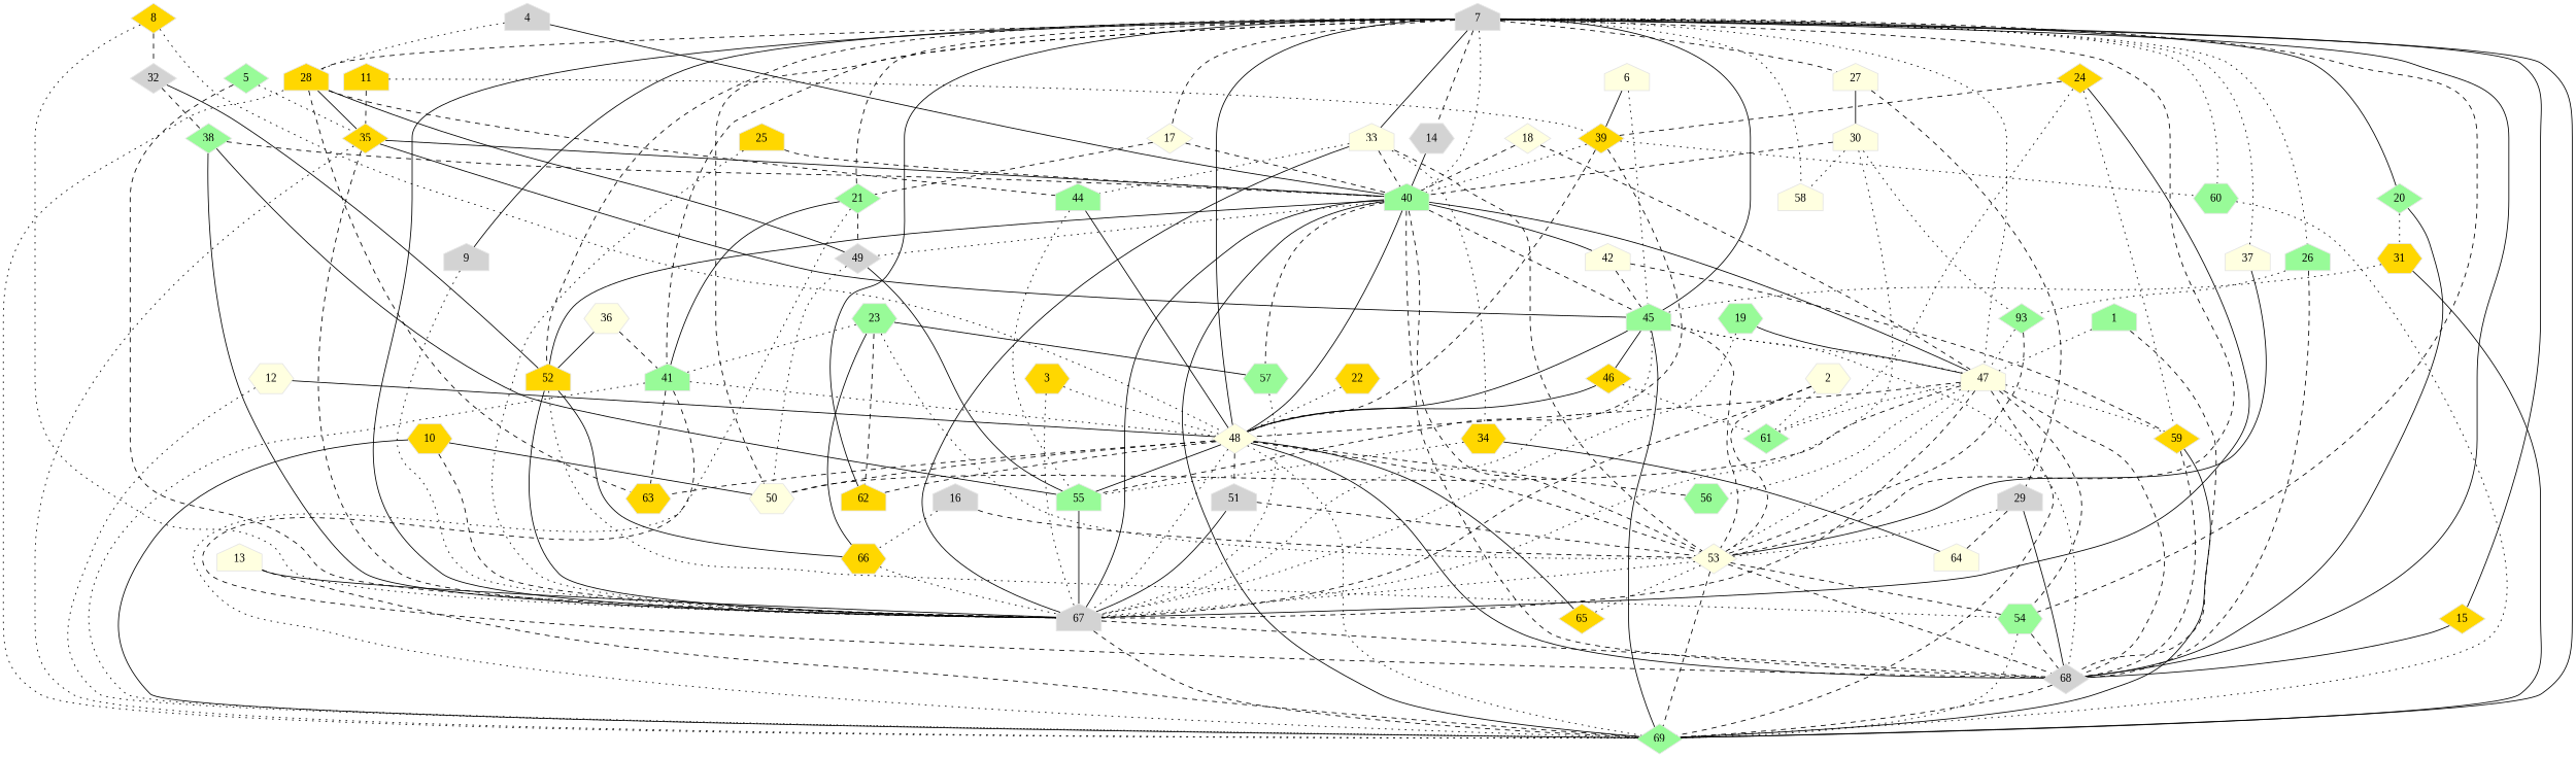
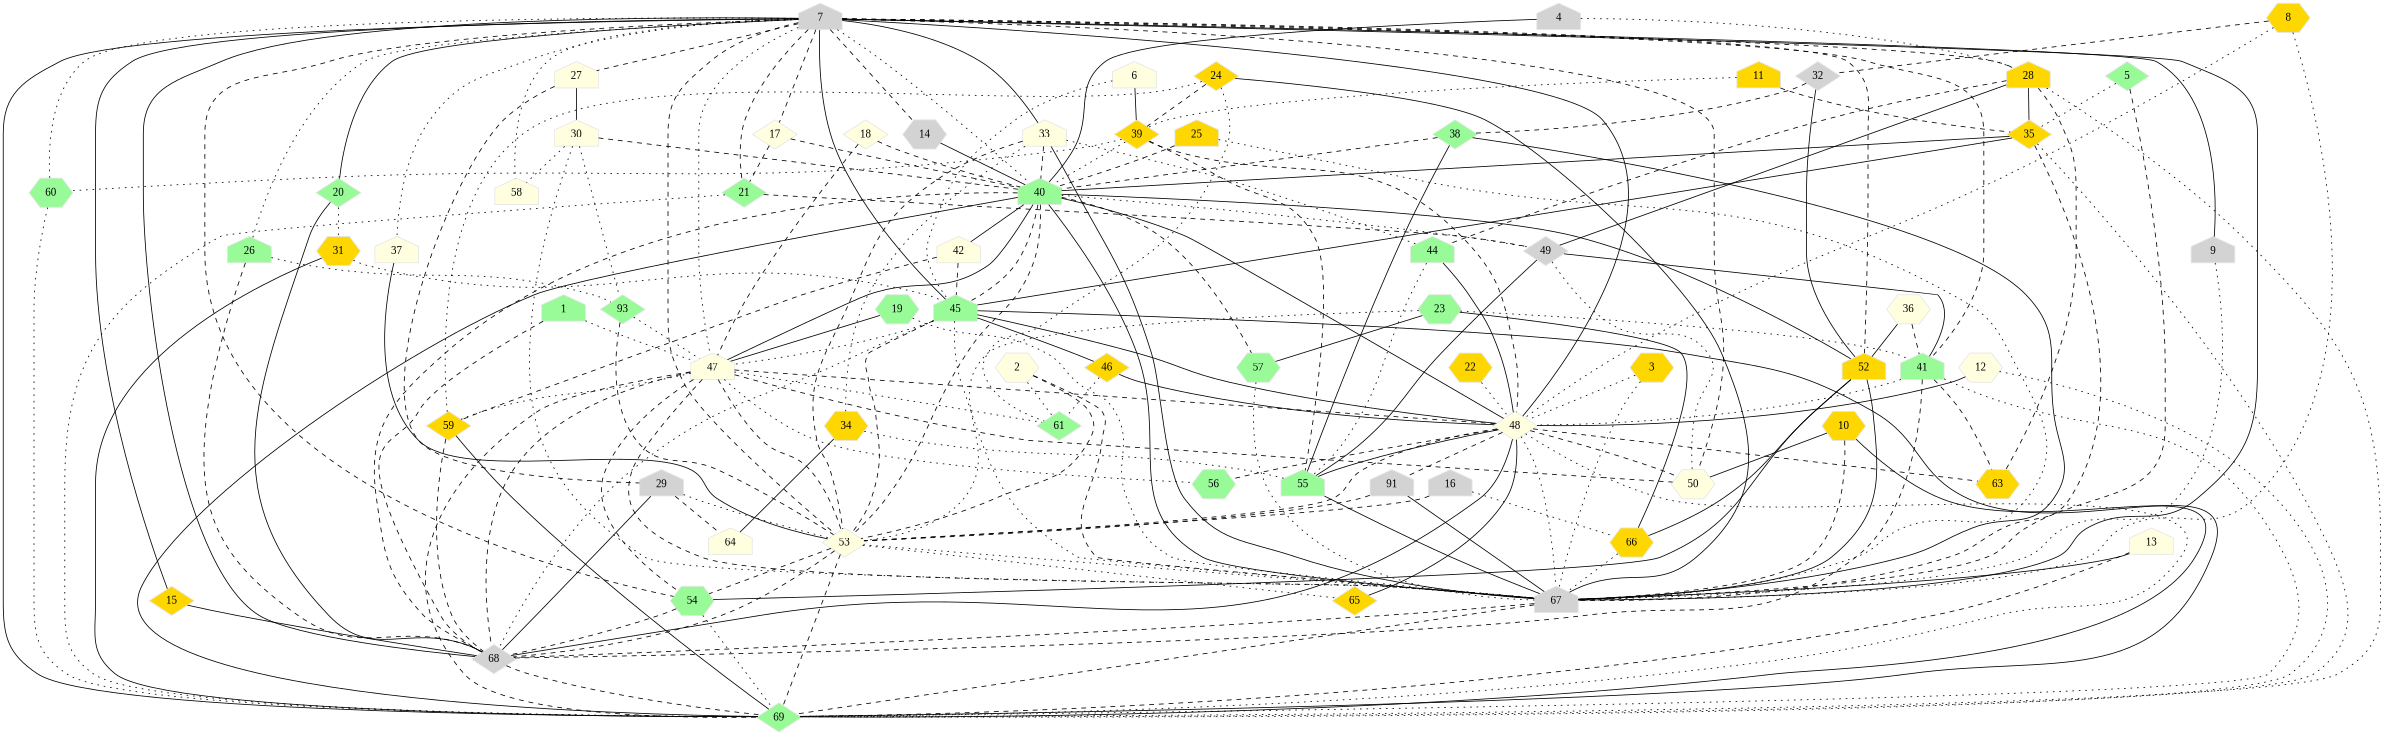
  graph {
    fontname="Liberation Serif"
    node [color=gray90 fillcolor=palegreen fontname="Liberation Serif" shape=house style=filled]
    edge [fontname="Liberation Serif" style=dashed weight=1.0]
    47 [fillcolor=lightyellow]
    1
    68 [fillcolor=lightgrey shape=diamond]
    53 [fillcolor=lightyellow shape=diamond]
    61 [shape=diamond]
    67 [fillcolor=lightgrey]
    48 [fillcolor=lightyellow shape=diamond]
    50 [fillcolor=lightyellow shape=hexagon]
    54 [shape=hexagon]
    69 [shape=diamond]
    59 [fillcolor=gold shape=diamond]
    56 [shape=hexagon]
    2 [fillcolor=lightyellow shape=hexagon]
    65 [fillcolor=gold shape=diamond]
    3 [fillcolor=gold shape=hexagon]
-   62 [fillcolor=gold]
    63 [fillcolor=gold shape=hexagon]
    55
-   51 [fillcolor=lightgrey]
+   51 [fillcolor=lightgrey label=91]
    4 [fillcolor=lightgrey]
    28 [fillcolor=gold]
    40
    35 [fillcolor=gold shape=diamond]
    49 [fillcolor=lightgrey shape=diamond]
    44
    45
    52 [fillcolor=gold]
    57 [shape=hexagon]
    42 [fillcolor=lightyellow]
    5 [shape=diamond]
    6 [fillcolor=lightyellow]
    39 [fillcolor=gold shape=diamond]
    60 [shape=hexagon]
    46 [fillcolor=gold shape=diamond]
    7 [fillcolor=lightgrey]
    9 [fillcolor=lightgrey]
    14 [fillcolor=lightgrey shape=hexagon]
    15 [fillcolor=gold shape=diamond]
    17 [fillcolor=lightyellow shape=diamond]
    20 [shape=diamond]
    21 [shape=diamond]
    26
    27 [fillcolor=lightyellow]
    33 [fillcolor=lightyellow]
    37 [fillcolor=lightyellow]
    41
    58 [fillcolor=lightyellow]
    31 [fillcolor=gold shape=hexagon]
    n49 [label=93 shape=diamond]
    29 [fillcolor=lightgrey]
    30 [fillcolor=lightyellow]
    34 [fillcolor=gold shape=hexagon]
    66 [fillcolor=gold shape=hexagon]
-   8 [fillcolor=gold shape=diamond]
+   8 [fillcolor=gold shape=hexagon]
    32 [fillcolor=lightgrey shape=diamond]
    38 [shape=diamond]
    10 [fillcolor=gold shape=hexagon]
    11 [fillcolor=gold]
    12 [fillcolor=lightyellow shape=hexagon]
    13 [fillcolor=lightyellow]
    16 [fillcolor=lightgrey]
    18 [fillcolor=lightyellow shape=diamond]
    19 [shape=hexagon]
    22 [fillcolor=gold shape=hexagon]
    23 [shape=hexagon]
    24 [fillcolor=gold shape=diamond]
    25 [fillcolor=gold]
    64 [fillcolor=lightyellow]
    36 [fillcolor=lightyellow shape=hexagon]
    47 -- 68
-   47 -- 53 [style=dotted]
+   47 -- 53
    47 -- 61 [style=dotted]
    47 -- 67 [weight=2.0]
    47 -- 48
    47 -- 50
    47 -- 54 [weight=2.0]
    47 -- 69
    47 -- 59 [style=dotted]
    47 -- 56 [style=dotted]
    1 -- 47 [style=dotted]
    1 -- 68
    68 -- 69 [weight=2.0]
    53 -- 68
    53 -- 67 [style=dotted]
    53 -- 54
    53 -- 69 [weight=2.0]
    53 -- 65 [style=dotted]
    67 -- 68
    67 -- 69
    48 -- 68 [style=solid weight=2.0]
    48 -- 53 [weight=2.0]
    48 -- 67 [style=dotted weight=2.0]
    48 -- 50
    48 -- 69 [style=dotted]
    48 -- 56
    48 -- 65 [style=solid]
-   48 -- 62
    48 -- 63
    48 -- 55 [style=solid]
    48 -- 51
    54 -- 68
    54 -- 69 [style=dotted]
    59 -- 68
    59 -- 69 [style=solid]
    2 -- 53
    2 -- 61 [style=dotted]
    2 -- 67
    3 -- 67 [style=dotted]
    3 -- 48 [style=dotted]
    55 -- 67 [style=solid weight=3.0]
    51 -- 53
    51 -- 67 [style=solid weight=2.0]
    4 -- 28 [style=dotted]
    4 -- 40 [style=solid]
    28 -- 69 [style=dotted]
    28 -- 63
    28 -- 35 [style=solid]
    28 -- 49 [style=solid]
    28 -- 44
    40 -- 47 [style=solid weight=2.0]
    40 -- 68
    40 -- 53
    40 -- 67 [style=solid]
    40 -- 48 [style=solid weight=2.0]
    40 -- 69 [style=solid]
    40 -- 49 [style=dotted]
    40 -- 45 [weight=2.0]
    40 -- 52 [style=solid]
    40 -- 57
    40 -- 42 [style=solid weight=2.0]
    35 -- 67
    35 -- 69 [style=dotted]
    35 -- 40 [style=solid]
    35 -- 45 [style=solid]
    49 -- 50 [style=dotted]
    49 -- 55 [style=solid]
    44 -- 48 [style=solid]
    44 -- 55 [style=dotted]
    45 -- 47 [style=dotted]
    45 -- 68 [style=dotted weight=2.0]
    45 -- 53
    45 -- 67 [style=dotted]
    45 -- 48 [style=solid]
    45 -- 69 [style=solid]
    45 -- 46 [style=solid]
    52 -- 67 [style=solid]
-   52 -- 54 [style=dotted]
+   52 -- 54 [style=solid]
    52 -- 66 [style=solid]
    57 -- 67 [style=dotted]
    42 -- 59
    42 -- 45
    5 -- 67
    5 -- 35 [style=dotted]
    6 -- 45 [style=dotted]
    6 -- 39 [style=solid]
    39 -- 48
    39 -- 55
    39 -- 40 [style=dotted weight=2.0]
    39 -- 60 [style=dotted]
    60 -- 69 [style=dotted]
    46 -- 61 [style=dotted weight=2.0]
    46 -- 48 [style=solid]
    7 -- 47 [style=dotted weight=2.0]
    7 -- 68 [style=solid weight=2.0]
    7 -- 53 [weight=2.0]
    7 -- 67 [style=solid weight=4.0]
    7 -- 48 [style=solid weight=2.0]
    7 -- 50 [weight=2.0]
    7 -- 54
    7 -- 69 [style=solid weight=2.0]
-   7 -- 62 [style=solid]
    7 -- 28
    7 -- 40 [style=dotted weight=2.0]
    7 -- 45 [style=solid weight=2.0]
    7 -- 52 [weight=2.0]
    7 -- 60 [style=dotted]
    7 -- 9 [style=solid]
    7 -- 14
    7 -- 15 [style=solid]
    7 -- 17
    7 -- 20 [style=solid]
    7 -- 21
    7 -- 26 [style=dotted]
    7 -- 27
    7 -- 33 [style=solid]
    7 -- 37 [style=dotted]
    7 -- 41
    7 -- 58 [style=dotted]
    9 -- 67 [style=dotted]
    14 -- 40 [style=solid]
    15 -- 68 [style=solid]
    17 -- 40
    17 -- 21
    20 -- 68 [style=solid]
    20 -- 31 [style=dotted]
    21 -- 69 [style=dotted]
    21 -- 49
-   21 -- 41 [style=solid]
+   49 -- 41 [style=solid]
    26 -- 68
    26 -- n49 [style=dotted]
    27 -- 29
    27 -- 30 [style=solid]
    33 -- 53
    33 -- 67 [style=solid]
    33 -- 40
    33 -- 44 [style=dotted]
    33 -- 34 [style=dotted]
    37 -- 53 [style=solid]
    41 -- 68
    41 -- 48 [style=dotted]
    41 -- 69 [style=dotted]
    41 -- 63
    31 -- 69 [style=solid]
    31 -- 45 [style=dotted]
    n49 -- 47 [style=dotted]
    n49 -- 53 [weight=2.0]
    29 -- 68 [style=solid weight=2.0]
    29 -- 53 [style=dotted]
    29 -- 64
    30 -- 67 [style=dotted]
    30 -- 40
    30 -- 58 [style=dotted]
    30 -- n49 [style=dotted]
    34 -- 55 [style=dotted]
    34 -- 64 [style=solid]
    66 -- 67 [style=dotted weight=2.0]
    8 -- 67 [style=dotted]
    8 -- 48 [style=dotted]
    8 -- 32
    32 -- 52 [style=solid]
    32 -- 38
    38 -- 67 [style=solid]
    38 -- 55 [style=solid]
    38 -- 40
    10 -- 67
    10 -- 50 [style=solid]
    10 -- 69 [style=solid]
    11 -- 35
    11 -- 39 [style=dotted]
    12 -- 48 [style=solid]
    12 -- 69 [style=dotted]
    13 -- 67 [style=solid]
    13 -- 69
    16 -- 53
    16 -- 66 [style=dotted]
    18 -- 47
    18 -- 40
    19 -- 47 [style=solid]
    19 -- 67 [style=dotted]
    22 -- 48 [style=dotted]
    23 -- 53 [style=dotted]
-   23 -- 62
    23 -- 57 [style=solid]
    23 -- 41 [style=dotted]
    23 -- 66 [style=solid]
    24 -- 61 [style=dotted]
    24 -- 67 [style=solid]
    24 -- 59 [style=dotted]
    24 -- 39
    25 -- 67 [style=dotted]
    25 -- 40
    36 -- 52 [style=solid]
    36 -- 41
  }
